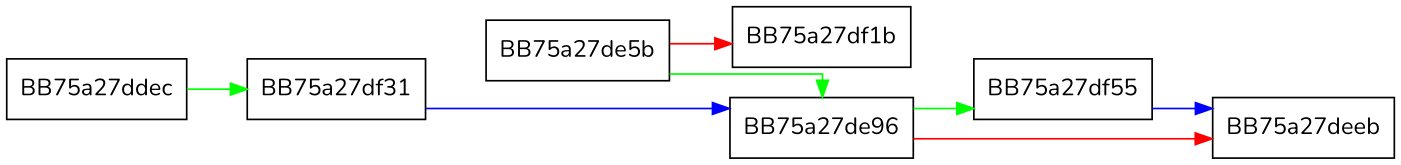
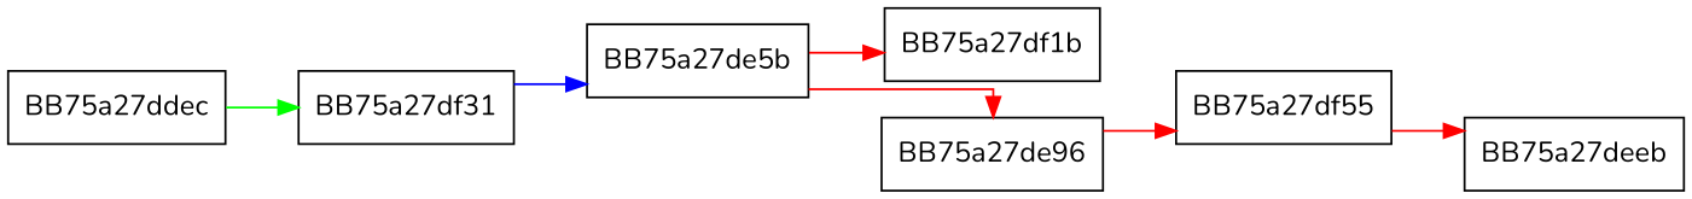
  digraph {
    fontname=Nunito
    rankdir=LR
    splines=ortho
    node [fontname=Nunito shape=box]
    edge [color=red fontname=Nunito]
    n1 [label=BB75a27df31]
    BB75a27ddec
    BB75a27de5b
    BB75a27df1b
    BB75a27de96
    BB75a27df55
    BB75a27deeb
-   n1 -> BB75a27de96 [color=blue]
+   n1 -> BB75a27de5b [color=blue]
    BB75a27ddec -> n1 [color=green]
    BB75a27de5b -> BB75a27df1b
-   BB75a27de5b -> BB75a27de96 [color=green]
-   BB75a27de96 -> BB75a27df55 [color=green]
-   BB75a27de96 -> BB75a27deeb
-   BB75a27df55 -> BB75a27deeb [color=blue]
+   BB75a27de5b -> BB75a27de96
+   BB75a27de96 -> BB75a27df55
+   BB75a27df55 -> BB75a27deeb
  }
